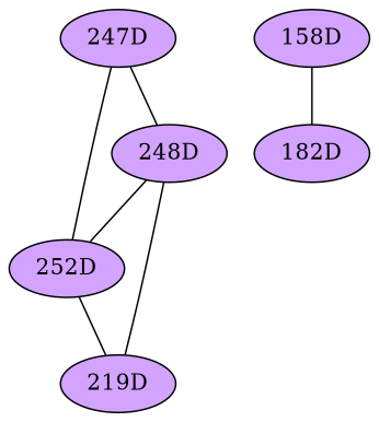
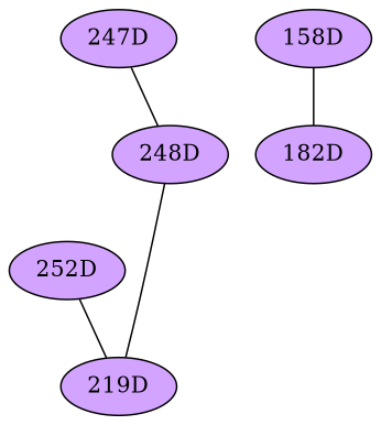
  graph {
    node [fillcolor="#D3A4FF" style=radial]
    edge [penwidth=1]
    "247D"
    "248D"
    n3 [label="252D"]
    "219D"
    "158D"
    "182D"
    "247D" -- "248D"
-   "247D" -- n3
-   "248D" -- n3
    "248D" -- "219D"
    n3 -- "219D"
    "158D" -- "182D"
  }
